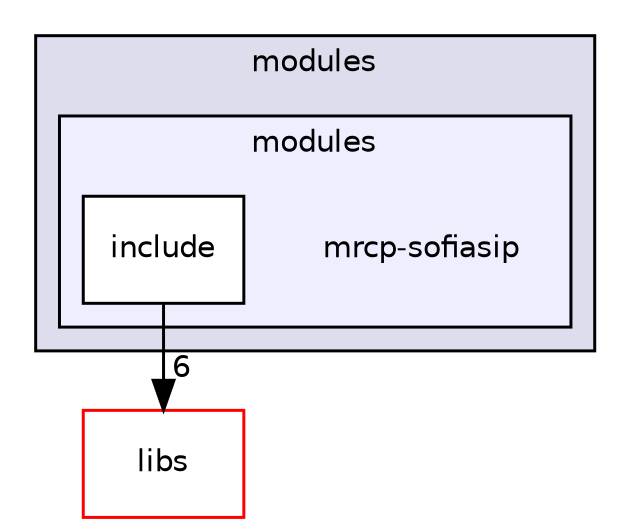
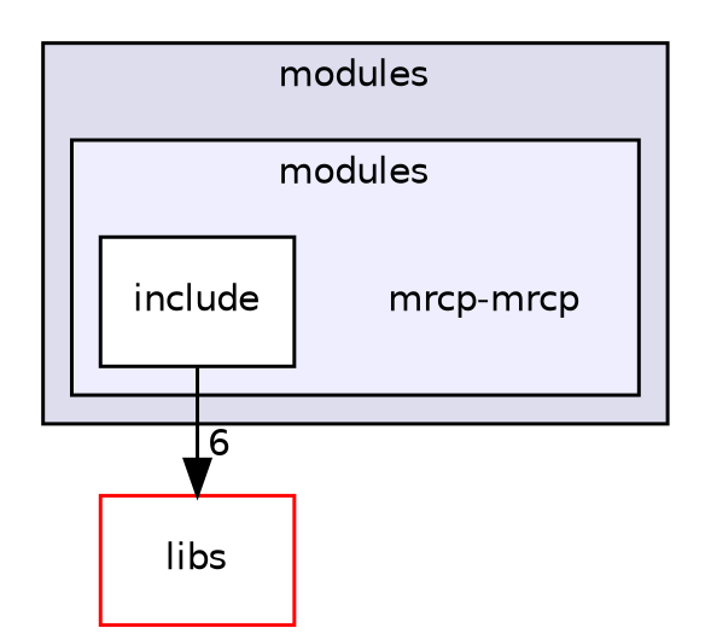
  digraph {
    compound=true
    node [fontname=Helvetica fontsize=10 shape=box fillcolor=white style=filled]
-   n1 [label="mrcp-sofiasip" shape=plaintext fillcolor="" style=""]
+   n1 [label="mrcp-mrcp" shape=plaintext fillcolor="" style=""]
    n2 [color=black label=include]
    n3 [color=red label=libs]
    subgraph cluster_1 {
      bgcolor="#ddddee"
      fontname=Helvetica
      fontsize=10
      label=modules
      pencolor=black
      subgraph cluster_2 {
        bgcolor="#eeeeff"
        fontname=Helvetica
        fontsize=10
        pencolor=black
        n1
        n2
      }
    }
    n2 -> n3 [headlabel=6 labeldistance=1.5 labelfontname=Helvetica labelfontsize=10]
  }
